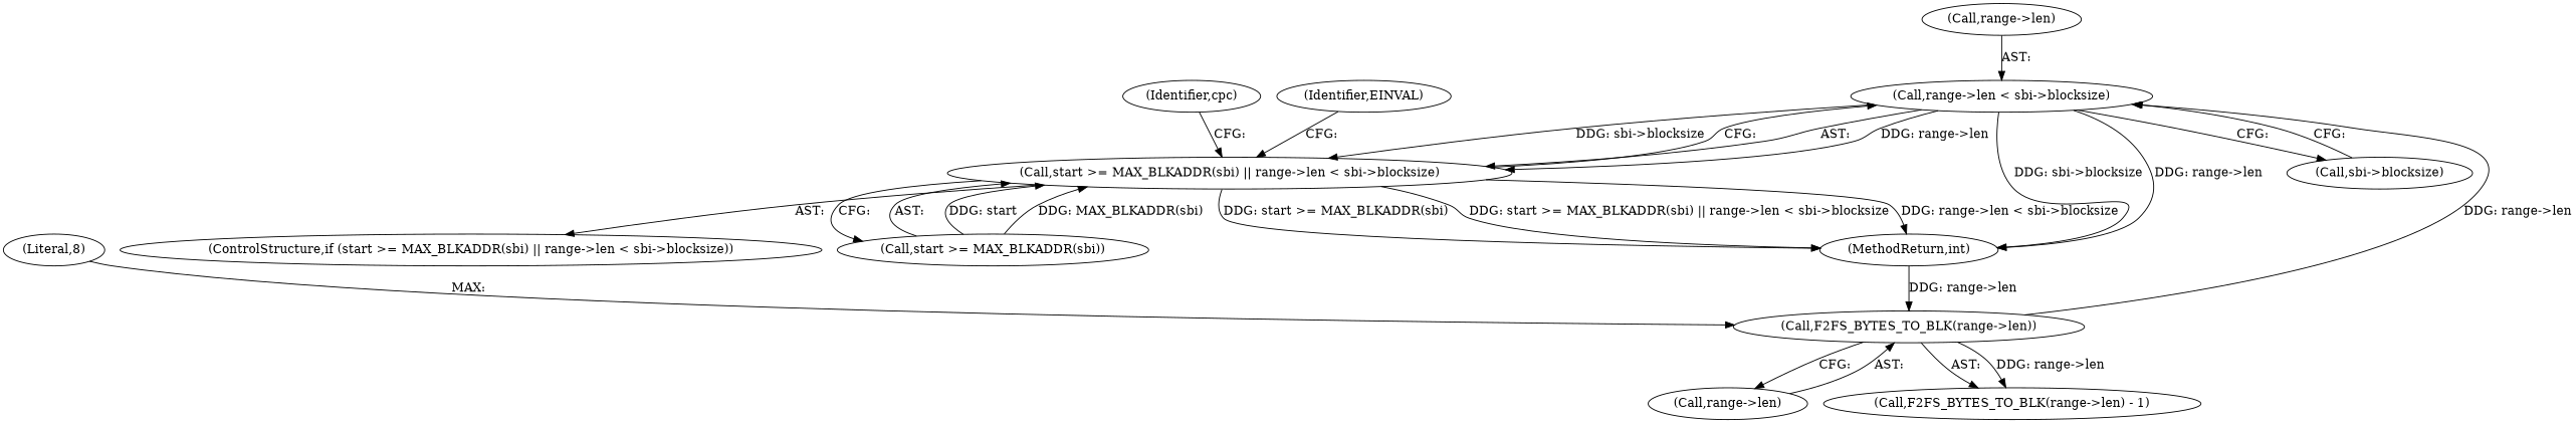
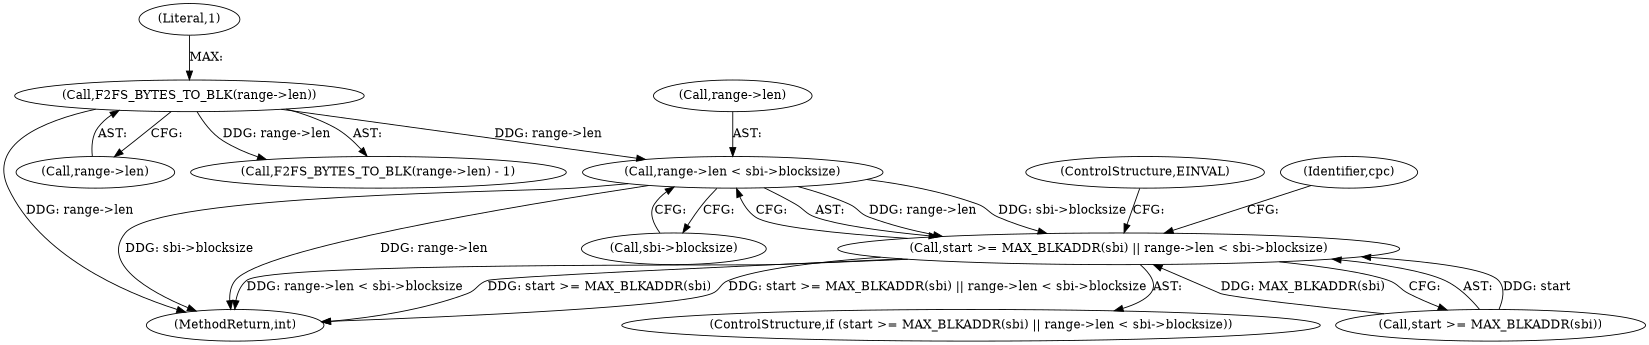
  digraph {
    n1 [label="(Call,range->len < sbi->blocksize)"]
    n2 [label="(Call,start >= MAX_BLKADDR(sbi) || range->len < sbi->blocksize)"]
    n3 [label="(MethodReturn,int)"]
    n4 [label="(Call,sbi->blocksize)"]
    n5 [label="(ControlStructure,if (start >= MAX_BLKADDR(sbi) || range->len < sbi->blocksize))"]
    n6 [label="(Call,start >= MAX_BLKADDR(sbi))"]
    n7 [label="(Call,F2FS_BYTES_TO_BLK(range->len))"]
    n8 [label="(Call,range->len)"]
    n9 [label="(Call,F2FS_BYTES_TO_BLK(range->len) - 1)"]
    n10 [label="(Identifier,cpc)"]
-   n11 [label="(Literal,8)"]
+   n11 [label="(Literal,1)"]
    n12 [label="(Call,range->len)"]
-   n13 [label="(Identifier,EINVAL)"]
+   n13 [label="(ControlStructure,EINVAL)"]
    n1 -> n2 [label="AST: "]
    n1 -> n2 [label="DDG: range->len"]
    n1 -> n2 [label="DDG: sbi->blocksize"]
    n1 -> n3 [label="DDG: sbi->blocksize"]
    n1 -> n3 [label="DDG: range->len"]
    n1 -> n4 [label="CFG: "]
    n2 -> n1 [label="CFG: "]
    n2 -> n3 [label="DDG: start >= MAX_BLKADDR(sbi)"]
    n2 -> n3 [label="DDG: start >= MAX_BLKADDR(sbi) || range->len < sbi->blocksize"]
    n2 -> n3 [label="DDG: range->len < sbi->blocksize"]
    n2 -> n5 [label="AST: "]
    n2 -> n6 [label="CFG: "]
    n4 -> n1 [label="CFG: "]
    n6 -> n2 [label="AST: "]
    n6 -> n2 [label="DDG: start"]
    n6 -> n2 [label="DDG: MAX_BLKADDR(sbi)"]
    n7 -> n1 [label="DDG: range->len"]
-   n3 -> n7 [label="DDG: range->len"]
+   n7 -> n3 [label="DDG: range->len"]
    n7 -> n8 [label="CFG: "]
    n7 -> n9 [label="AST: "]
    n7 -> n9 [label="DDG: range->len"]
    n8 -> n7 [label="AST: "]
    n10 -> n2 [label="CFG: "]
    n11 -> n7 [label="MAX: "]
    n12 -> n1 [label="AST: "]
    n13 -> n2 [label="CFG: "]
  }
